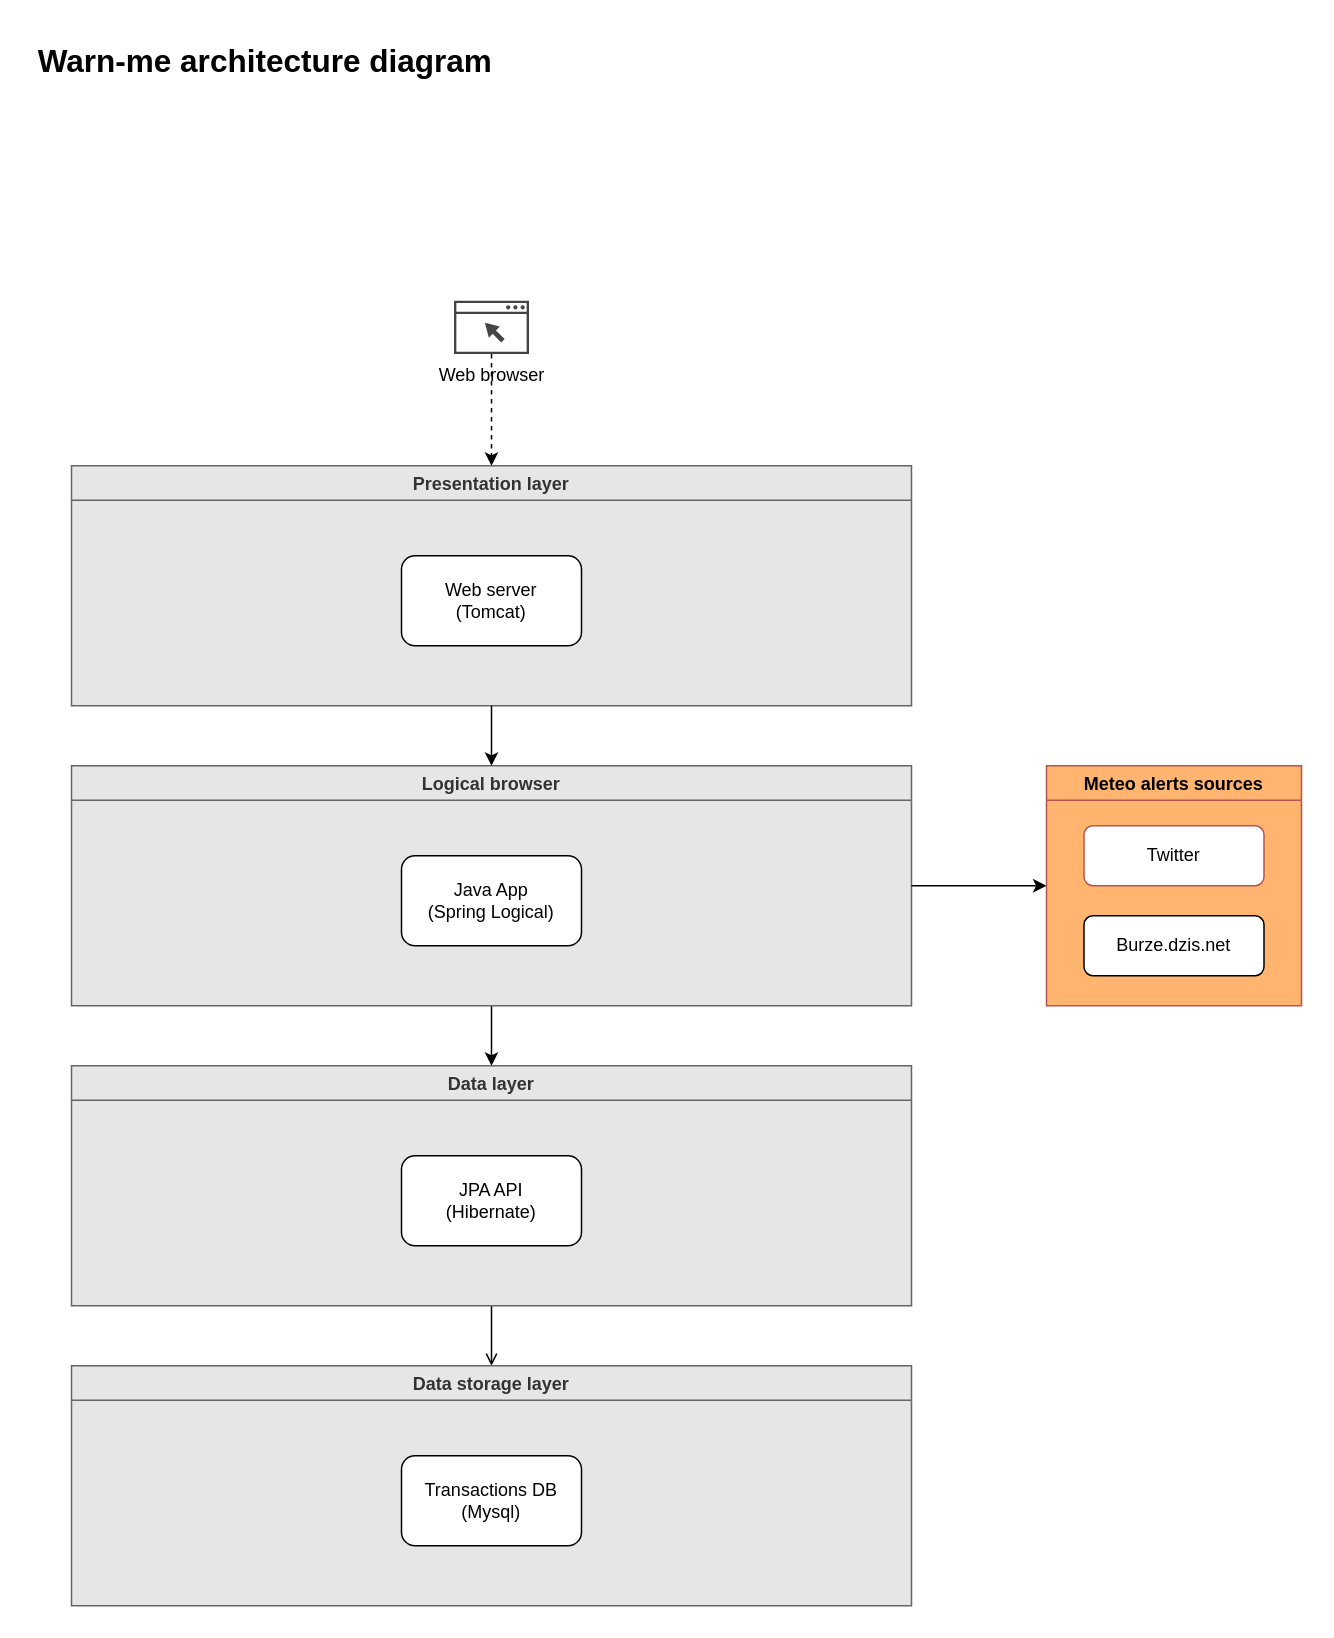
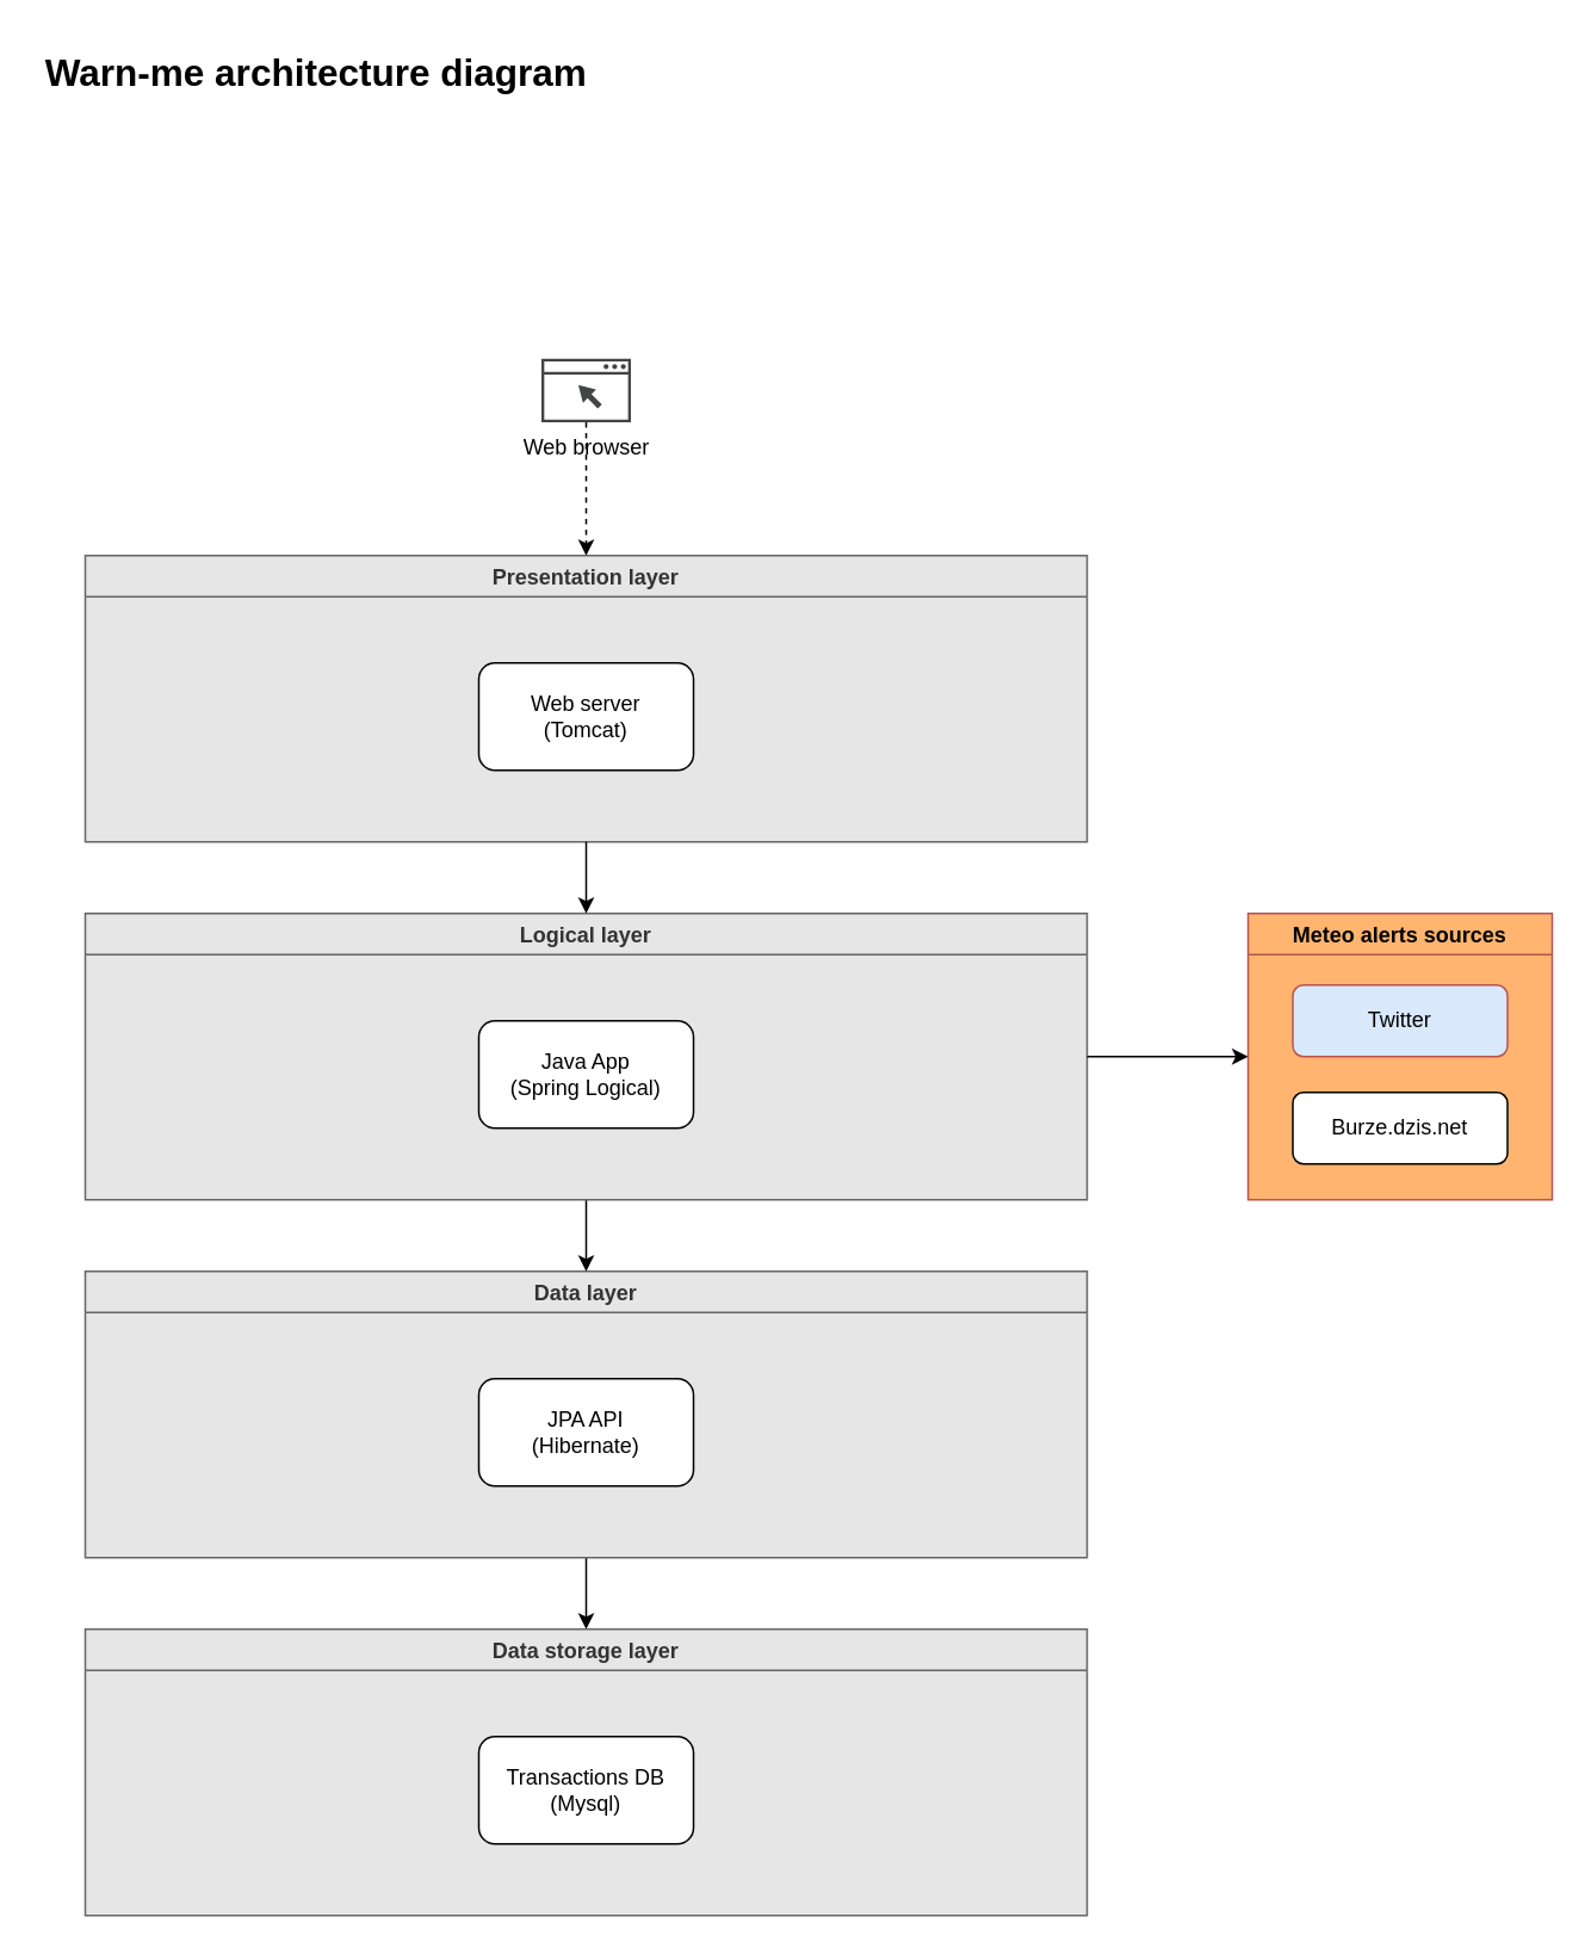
  <mxCell id="0" />
  <mxCell id="1" parent="0" />
  <mxCell id="2" value="Meteo alerts sources" style="swimlane;rounded=0;strokeColor=#b85450;swimlaneFillColor=#FFB570;fillColor=#FFB570;startSize=23;" parent="1" vertex="1"><mxGeometry x="697" y="510" width="170" height="160" as="geometry"><mxRectangle x="160" y="120" width="170" height="23" as="alternateBounds" /></mxGeometry></mxCell>
  <mxCell id="3" value="Burze.dzis.net" style="rounded=1;whiteSpace=wrap;html=1;" parent="2" vertex="1"><mxGeometry x="25" y="100" width="120" height="40" as="geometry" /></mxCell>
- <mxCell id="4" value="Twitter" style="rounded=1;whiteSpace=wrap;html=1;strokeColor=#b85450;fillColor=#FFFFFF;" parent="2" vertex="1"><mxGeometry x="25" y="40" width="120" height="40" as="geometry" /></mxCell>
- <mxCell id="5" style="edgeStyle=orthogonalEdgeStyle;rounded=0;orthogonalLoop=1;jettySize=auto;html=1;entryX=0.5;entryY=0;entryDx=0;entryDy=0;startArrow=none;startFill=0;endArrow=open;" parent="1" source="6" target="10" edge="1"><mxGeometry relative="1" as="geometry" /></mxCell>
+ <mxCell id="4" value="Twitter" style="rounded=1;whiteSpace=wrap;html=1;strokeColor=#b85450;fillColor=#dae8fc;" parent="2" vertex="1"><mxGeometry x="25" y="40" width="120" height="40" as="geometry" /></mxCell>
+ <mxCell id="5" style="edgeStyle=orthogonalEdgeStyle;rounded=0;orthogonalLoop=1;jettySize=auto;html=1;entryX=0.5;entryY=0;entryDx=0;entryDy=0;startArrow=none;startFill=0;" parent="1" source="6" target="10" edge="1"><mxGeometry relative="1" as="geometry" /></mxCell>
  <mxCell id="6" value="Data layer" style="swimlane;rounded=0;strokeColor=#666666;fontColor=#333333;swimlaneFillColor=#E6E6E6;fillColor=#E6E6E6;" parent="1" vertex="1"><mxGeometry x="47" y="710" width="560" height="160" as="geometry" /></mxCell>
  <mxCell id="7" value="JPA API&lt;br&gt;(Hibernate)" style="rounded=1;whiteSpace=wrap;html=1;" parent="6" vertex="1"><mxGeometry x="220" y="60" width="120" height="60" as="geometry" /></mxCell>
  <mxCell id="8" value="Presentation layer" style="swimlane;rounded=0;strokeColor=#666666;fontColor=#333333;swimlaneFillColor=#E6E6E6;fillColor=#E6E6E6;" parent="1" vertex="1"><mxGeometry x="47" y="310" width="560" height="160" as="geometry" /></mxCell>
  <mxCell id="9" value="Web server&lt;br&gt;(Tomcat)" style="rounded=1;whiteSpace=wrap;html=1;" parent="8" vertex="1"><mxGeometry x="220" y="60" width="120" height="60" as="geometry" /></mxCell>
  <mxCell id="10" value="Data storage layer" style="swimlane;rounded=0;strokeColor=#666666;fontColor=#333333;swimlaneFillColor=#E6E6E6;fillColor=#E6E6E6;" parent="1" vertex="1"><mxGeometry x="47" y="910" width="560" height="160" as="geometry" /></mxCell>
  <mxCell id="11" value="Transactions DB&lt;br&gt;(Mysql)" style="rounded=1;whiteSpace=wrap;html=1;" parent="10" vertex="1"><mxGeometry x="220" y="60" width="120" height="60" as="geometry" /></mxCell>
  <mxCell id="12" style="edgeStyle=orthogonalEdgeStyle;rounded=0;orthogonalLoop=1;jettySize=auto;html=1;entryX=0.5;entryY=0;entryDx=0;entryDy=0;startArrow=none;startFill=0;dashed=1;" parent="1" source="13" target="8" edge="1"><mxGeometry relative="1" as="geometry" /></mxCell>
  <mxCell id="13" value="Web browser" style="pointerEvents=1;shadow=0;dashed=0;html=1;strokeColor=none;fillColor=#434445;aspect=fixed;labelPosition=center;verticalLabelPosition=bottom;verticalAlign=top;align=center;outlineConnect=0;shape=mxgraph.vvd.web_browser;horizontal=1;spacing=2;spacingTop=0;" parent="1" vertex="1"><mxGeometry x="302" y="200" width="50" height="35.5" as="geometry" /></mxCell>
  <mxCell id="14" style="edgeStyle=orthogonalEdgeStyle;rounded=0;orthogonalLoop=1;jettySize=auto;html=1;entryX=0.5;entryY=0;entryDx=0;entryDy=0;startArrow=none;startFill=0;" parent="1" source="15" target="6" edge="1"><mxGeometry relative="1" as="geometry" /></mxCell>
- <mxCell id="15" value="Logical browser" style="swimlane;rounded=0;strokeColor=#666666;fontColor=#333333;swimlaneFillColor=#E6E6E6;fillColor=#E6E6E6;startSize=23;" parent="1" vertex="1"><mxGeometry x="47" y="510" width="560" height="160" as="geometry" /></mxCell>
+ <mxCell id="15" value="Logical layer" style="swimlane;rounded=0;strokeColor=#666666;fontColor=#333333;swimlaneFillColor=#E6E6E6;fillColor=#E6E6E6;startSize=23;" parent="1" vertex="1"><mxGeometry x="47" y="510" width="560" height="160" as="geometry" /></mxCell>
  <mxCell id="16" value="Java App&lt;br&gt;(Spring Logical)" style="rounded=1;whiteSpace=wrap;html=1;" parent="15" vertex="1"><mxGeometry x="220" y="60" width="120" height="60" as="geometry" /></mxCell>
  <mxCell id="17" style="edgeStyle=orthogonalEdgeStyle;rounded=0;orthogonalLoop=1;jettySize=auto;html=1;entryX=0.5;entryY=0;entryDx=0;entryDy=0;startArrow=none;startFill=0;exitX=0.5;exitY=1;exitDx=0;exitDy=0;" parent="1" source="8" target="15" edge="1"><mxGeometry relative="1" as="geometry"><mxPoint x="347" y="400" as="sourcePoint" /><mxPoint x="346.5" y="484.5" as="targetPoint" /></mxGeometry></mxCell>
  <mxCell id="18" style="edgeStyle=orthogonalEdgeStyle;rounded=0;orthogonalLoop=1;jettySize=auto;html=1;entryX=1;entryY=0.5;entryDx=0;entryDy=0;startArrow=classic;startFill=1;exitX=0;exitY=0.5;exitDx=0;exitDy=0;endArrow=none;endFill=0;" parent="1" source="2" target="15" edge="1"><mxGeometry relative="1" as="geometry"><mxPoint x="647" y="538" as="sourcePoint" /></mxGeometry></mxCell>
  <mxCell id="19" value="&lt;h1&gt;&lt;span style=&quot;font-size: 21px&quot;&gt;Warn-me architecture diagram&lt;/span&gt;&lt;/h1&gt;" style="text;html=1;strokeColor=none;fillColor=none;spacing=5;spacingTop=-20;whiteSpace=wrap;overflow=hidden;rounded=0;" parent="1" vertex="1"><mxGeometry x="20" y="20" width="357" height="60" as="geometry" /></mxCell>
